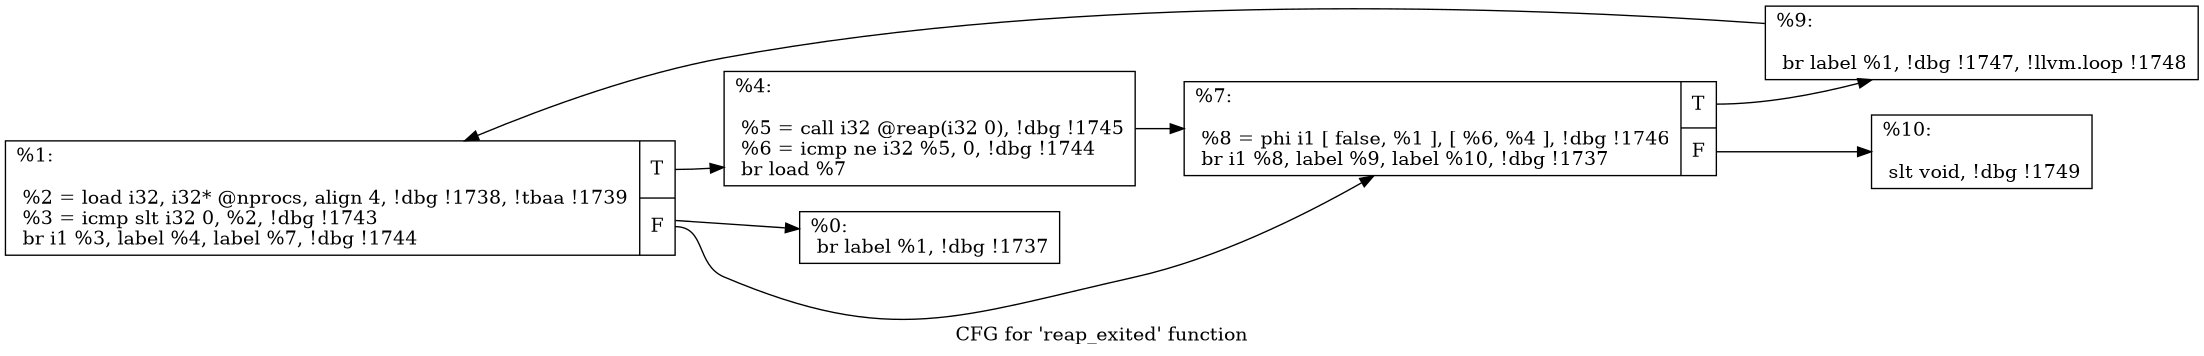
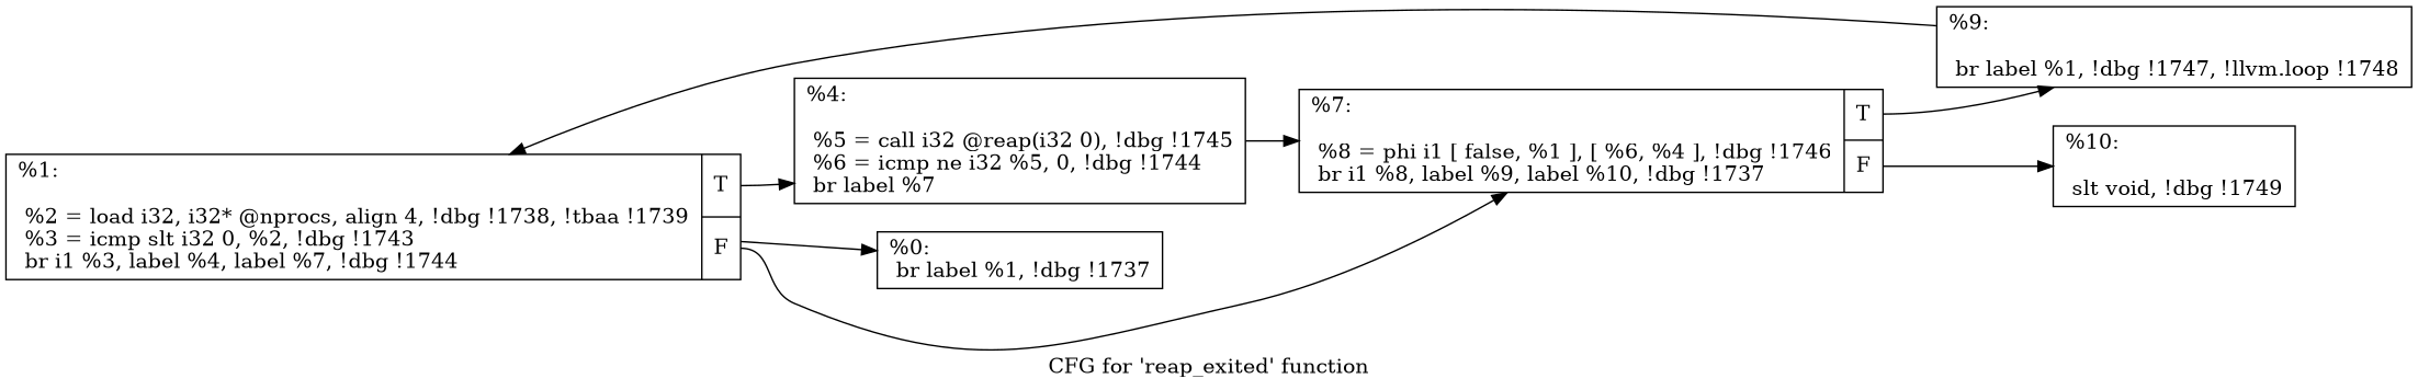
  digraph {
    label="CFG for 'reap_exited' function"
    rankdir=LR
    node [shape=record]
    n1 [label="{%0:\l  br label %1, !dbg !1737\l}"]
    n2 [label="{%1:\l\l  %2 = load i32, i32* @nprocs, align 4, !dbg !1738, !tbaa !1739\l  %3 = icmp slt i32 0, %2, !dbg !1743\l  br i1 %3, label %4, label %7, !dbg !1744\l|{<s0>T|<s1>F}}"]
-   n3 [label="{%4:\l\l  %5 = call i32 @reap(i32 0), !dbg !1745\l  %6 = icmp ne i32 %5, 0, !dbg !1744\l  br load %7\l}"]
+   n3 [label="{%4:\l\l  %5 = call i32 @reap(i32 0), !dbg !1745\l  %6 = icmp ne i32 %5, 0, !dbg !1744\l  br label %7\l}"]
    n4 [label="{%7:\l\l  %8 = phi i1 [ false, %1 ], [ %6, %4 ], !dbg !1746\l  br i1 %8, label %9, label %10, !dbg !1737\l|{<s0>T|<s1>F}}"]
    n5 [label="{%9:\l\l  br label %1, !dbg !1747, !llvm.loop !1748\l}"]
    n6 [label="{%10:\l\l  slt void, !dbg !1749\l}"]
    n2 -> n1
    n2 -> n3 [tailport=s0]
    n2 -> n4 [tailport=s1]
    n3 -> n4
    n4 -> n5 [tailport=s0]
    n4 -> n6 [tailport=s1]
    n5 -> n2
  }
